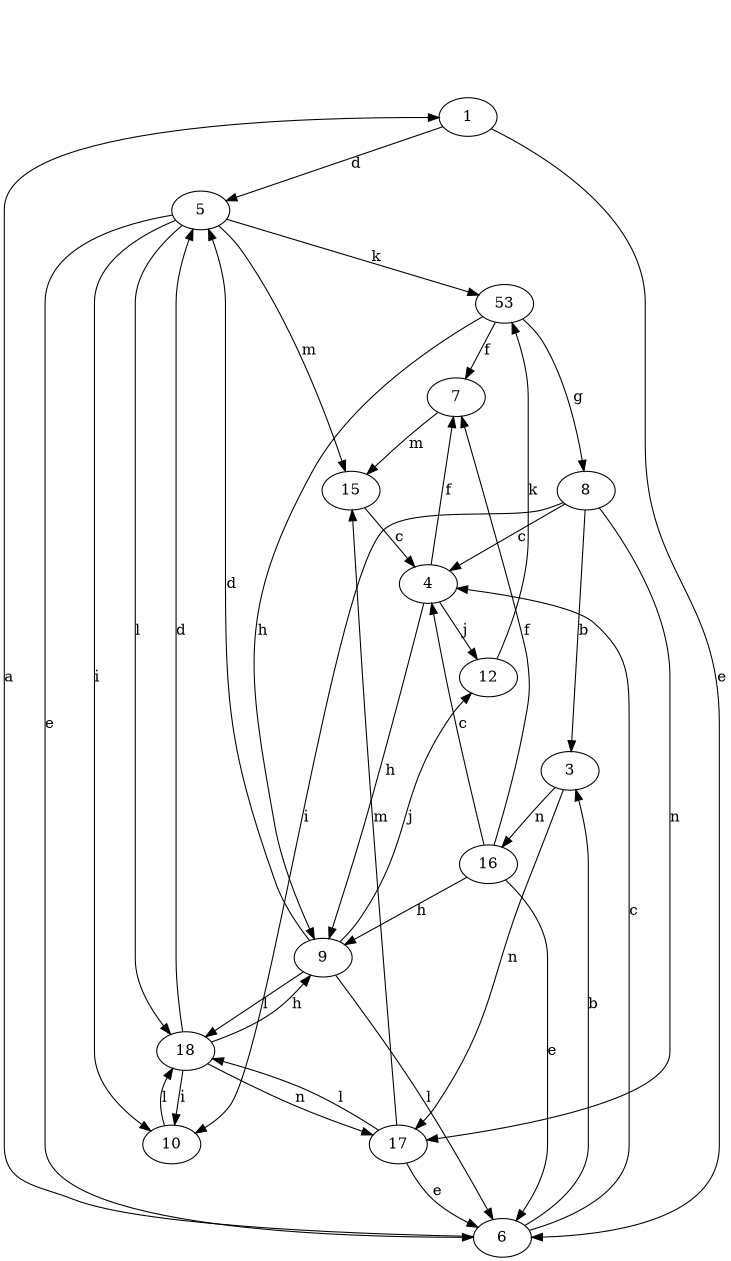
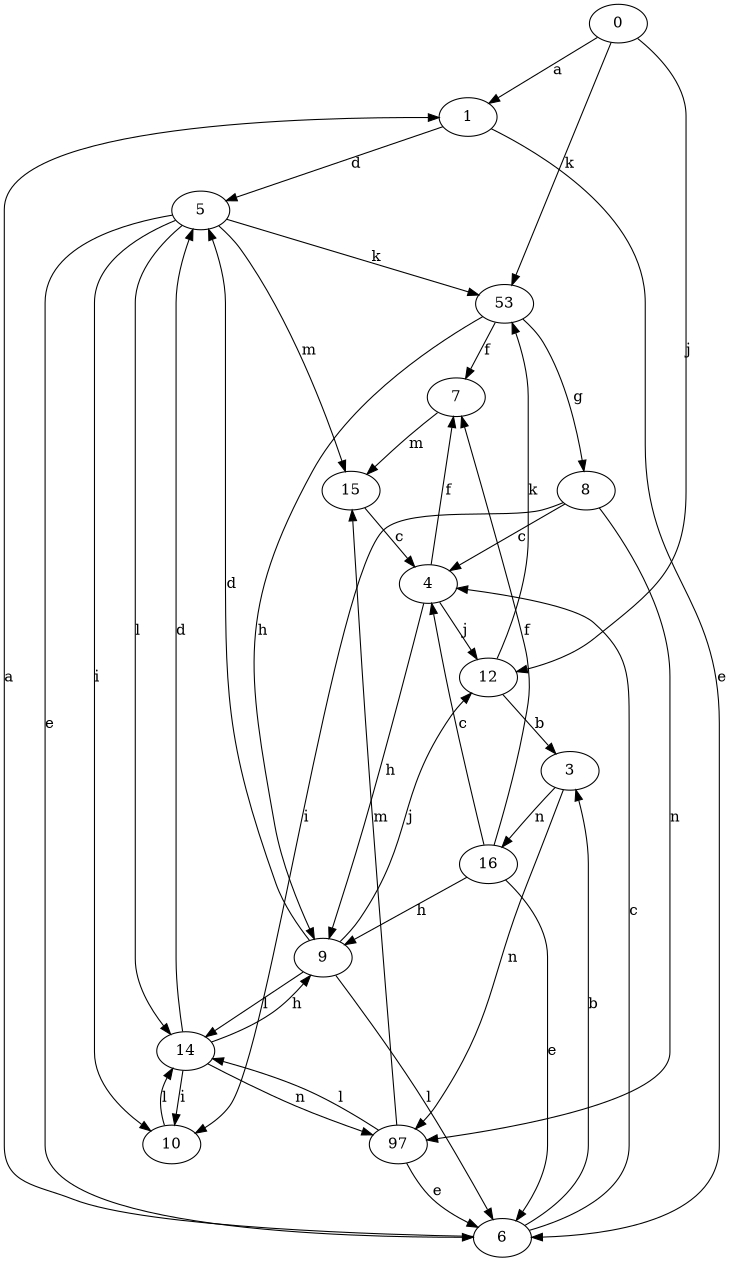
  strict digraph {
+   0
    1
    12
    n4 [label=53]
    5
    6
    3
    7
    9
    8
    10
-   14 [label=18]
+   14
    15
    4
    16
-   17
+   17 [label=97]
+   0 -> 1 [label=a]
+   0 -> 12 [label=j]
+   0 -> n4 [label=k]
    1 -> 5 [label=d]
    1 -> 6 [label=e]
    12 -> n4 [label=k]
-   8 -> 3 [label=b]
+   12 -> 3 [label=b]
    n4 -> 7 [label=f]
    n4 -> 9 [label=h]
    n4 -> 8 [label=g]
    5 -> n4 [label=k]
    5 -> 6 [label=e]
    5 -> 10 [label=i]
    5 -> 14 [label=l]
    5 -> 15 [label=m]
    6 -> 1 [label=a]
    6 -> 3 [label=b]
    6 -> 4 [label=c]
    3 -> 16 [label=n]
    3 -> 17 [label=n]
    7 -> 15 [label=m]
    9 -> 12 [label=j]
    9 -> 5 [label=d]
    9 -> 6 [label=l]
    9 -> 14 [label=l]
    8 -> 10 [label=i]
    8 -> 4 [label=c]
    8 -> 17 [label=n]
    10 -> 14 [label=l]
    14 -> 5 [label=d]
    14 -> 9 [label=h]
    14 -> 10 [label=i]
    14 -> 17 [label=n]
    15 -> 4 [label=c]
    4 -> 12 [label=j]
    4 -> 7 [label=f]
    4 -> 9 [label=h]
    16 -> 6 [label=e]
    16 -> 7 [label=f]
    16 -> 9 [label=h]
    16 -> 4 [label=c]
    17 -> 6 [label=e]
    17 -> 14 [label=l]
    17 -> 15 [label=m]
  }
